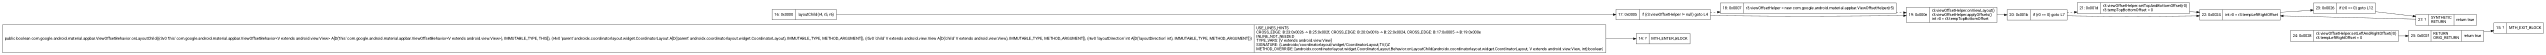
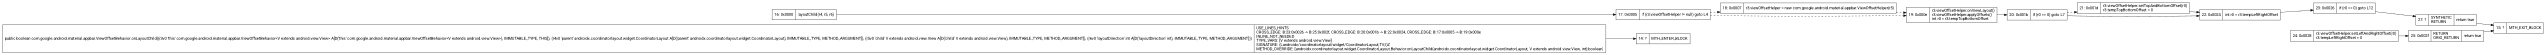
  digraph {
    fontname=Roboto
    rankdir=LR
    node [fontname=Roboto shape=record]
    edge [fontname=Roboto]
    n1 [label="{14\:\ ?|MTH_ENTER_BLOCK\l}"]
    n2 [label="{16\:\ 0x0000|layoutChild(r4, r5, r6)\l}"]
    n3 [label="{17\:\ 0x0005|if (r3.viewOffsetHelper != null) goto L4\l}"]
    n4 [label="{18\:\ 0x0007|r3.viewOffsetHelper = new com.google.android.material.appbar.ViewOffsetHelper(r5)\l}"]
    n5 [label="{19\:\ 0x000e|r3.viewOffsetHelper.onViewLayout()\lr3.viewOffsetHelper.applyOffsets()\lint r0 = r3.tempTopBottomOffset\l}"]
    n6 [label="{20\:\ 0x001b|if (r0 == 0) goto L7\l}"]
    n7 [label="{21\:\ 0x001d|r3.viewOffsetHelper.setTopAndBottomOffset(r0)\lr3.tempTopBottomOffset = 0\l}"]
    n8 [label="{22\:\ 0x0024|int r0 = r3.tempLeftRightOffset\l}"]
    n9 [label="{23\:\ 0x0026|if (r0 == 0) goto L12\l}"]
    n10 [label="{27\:\ ?|SYNTHETIC\lRETURN\l|return true\l}"]
    n11 [label="{24\:\ 0x0028|r3.viewOffsetHelper.setLeftAndRightOffset(r0)\lr3.tempLeftRightOffset = 0\l}"]
    n12 [label="{25\:\ 0x002f|RETURN\lORIG_RETURN\l|return true\l}"]
    n13 [label="{15\:\ ?|MTH_EXIT_BLOCK\l}"]
    n14 [label="{public boolean com.google.android.material.appbar.ViewOffsetBehavior.onLayoutChild((r3v0 'this' com.google.android.material.appbar.ViewOffsetBehavior\<V extends android.view.View\> A[D('this' com.google.android.material.appbar.ViewOffsetBehavior\<V extends android.view.View\>), IMMUTABLE_TYPE, THIS]), (r4v0 'parent' androidx.coordinatorlayout.widget.CoordinatorLayout A[D('parent' androidx.coordinatorlayout.widget.CoordinatorLayout), IMMUTABLE_TYPE, METHOD_ARGUMENT]), (r5v0 'child' V extends android.view.View A[D('child' V extends android.view.View), IMMUTABLE_TYPE, METHOD_ARGUMENT]), (r6v0 'layoutDirection' int A[D('layoutDirection' int), IMMUTABLE_TYPE, METHOD_ARGUMENT]))  | USE_LINES_HINTS\lCROSS_EDGE: B:23:0x0026 \-\> B:25:0x002f, CROSS_EDGE: B:20:0x001b \-\> B:22:0x0024, CROSS_EDGE: B:17:0x0005 \-\> B:19:0x000e\lINLINE_NOT_NEEDED\lTYPE_VARS: [V extends android.view.View]\lSIGNATURE: (Landroidx\/coordinatorlayout\/widget\/CoordinatorLayout;TV;I)Z\lMETHOD_OVERRIDE: [androidx.coordinatorlayout.widget.CoordinatorLayout.Behavior.onLayoutChild(androidx.coordinatorlayout.widget.CoordinatorLayout, V extends android.view.View, int):boolean]\l}"]
    n2 -> n3
    n3 -> n4 [style=dashed]
-   n3 -> n5
+   n3 -> n5 [style=dashed]
    n4 -> n5 [style=dashed]
    n5 -> n6
    n6 -> n7 [style=dashed]
    n6 -> n8
    n7 -> n8
    n8 -> n9
    n9 -> n10
-   n10 -> n8
+   n10 -> n13
    n11 -> n12
    n12 -> n13
    n14 -> n1
  }
